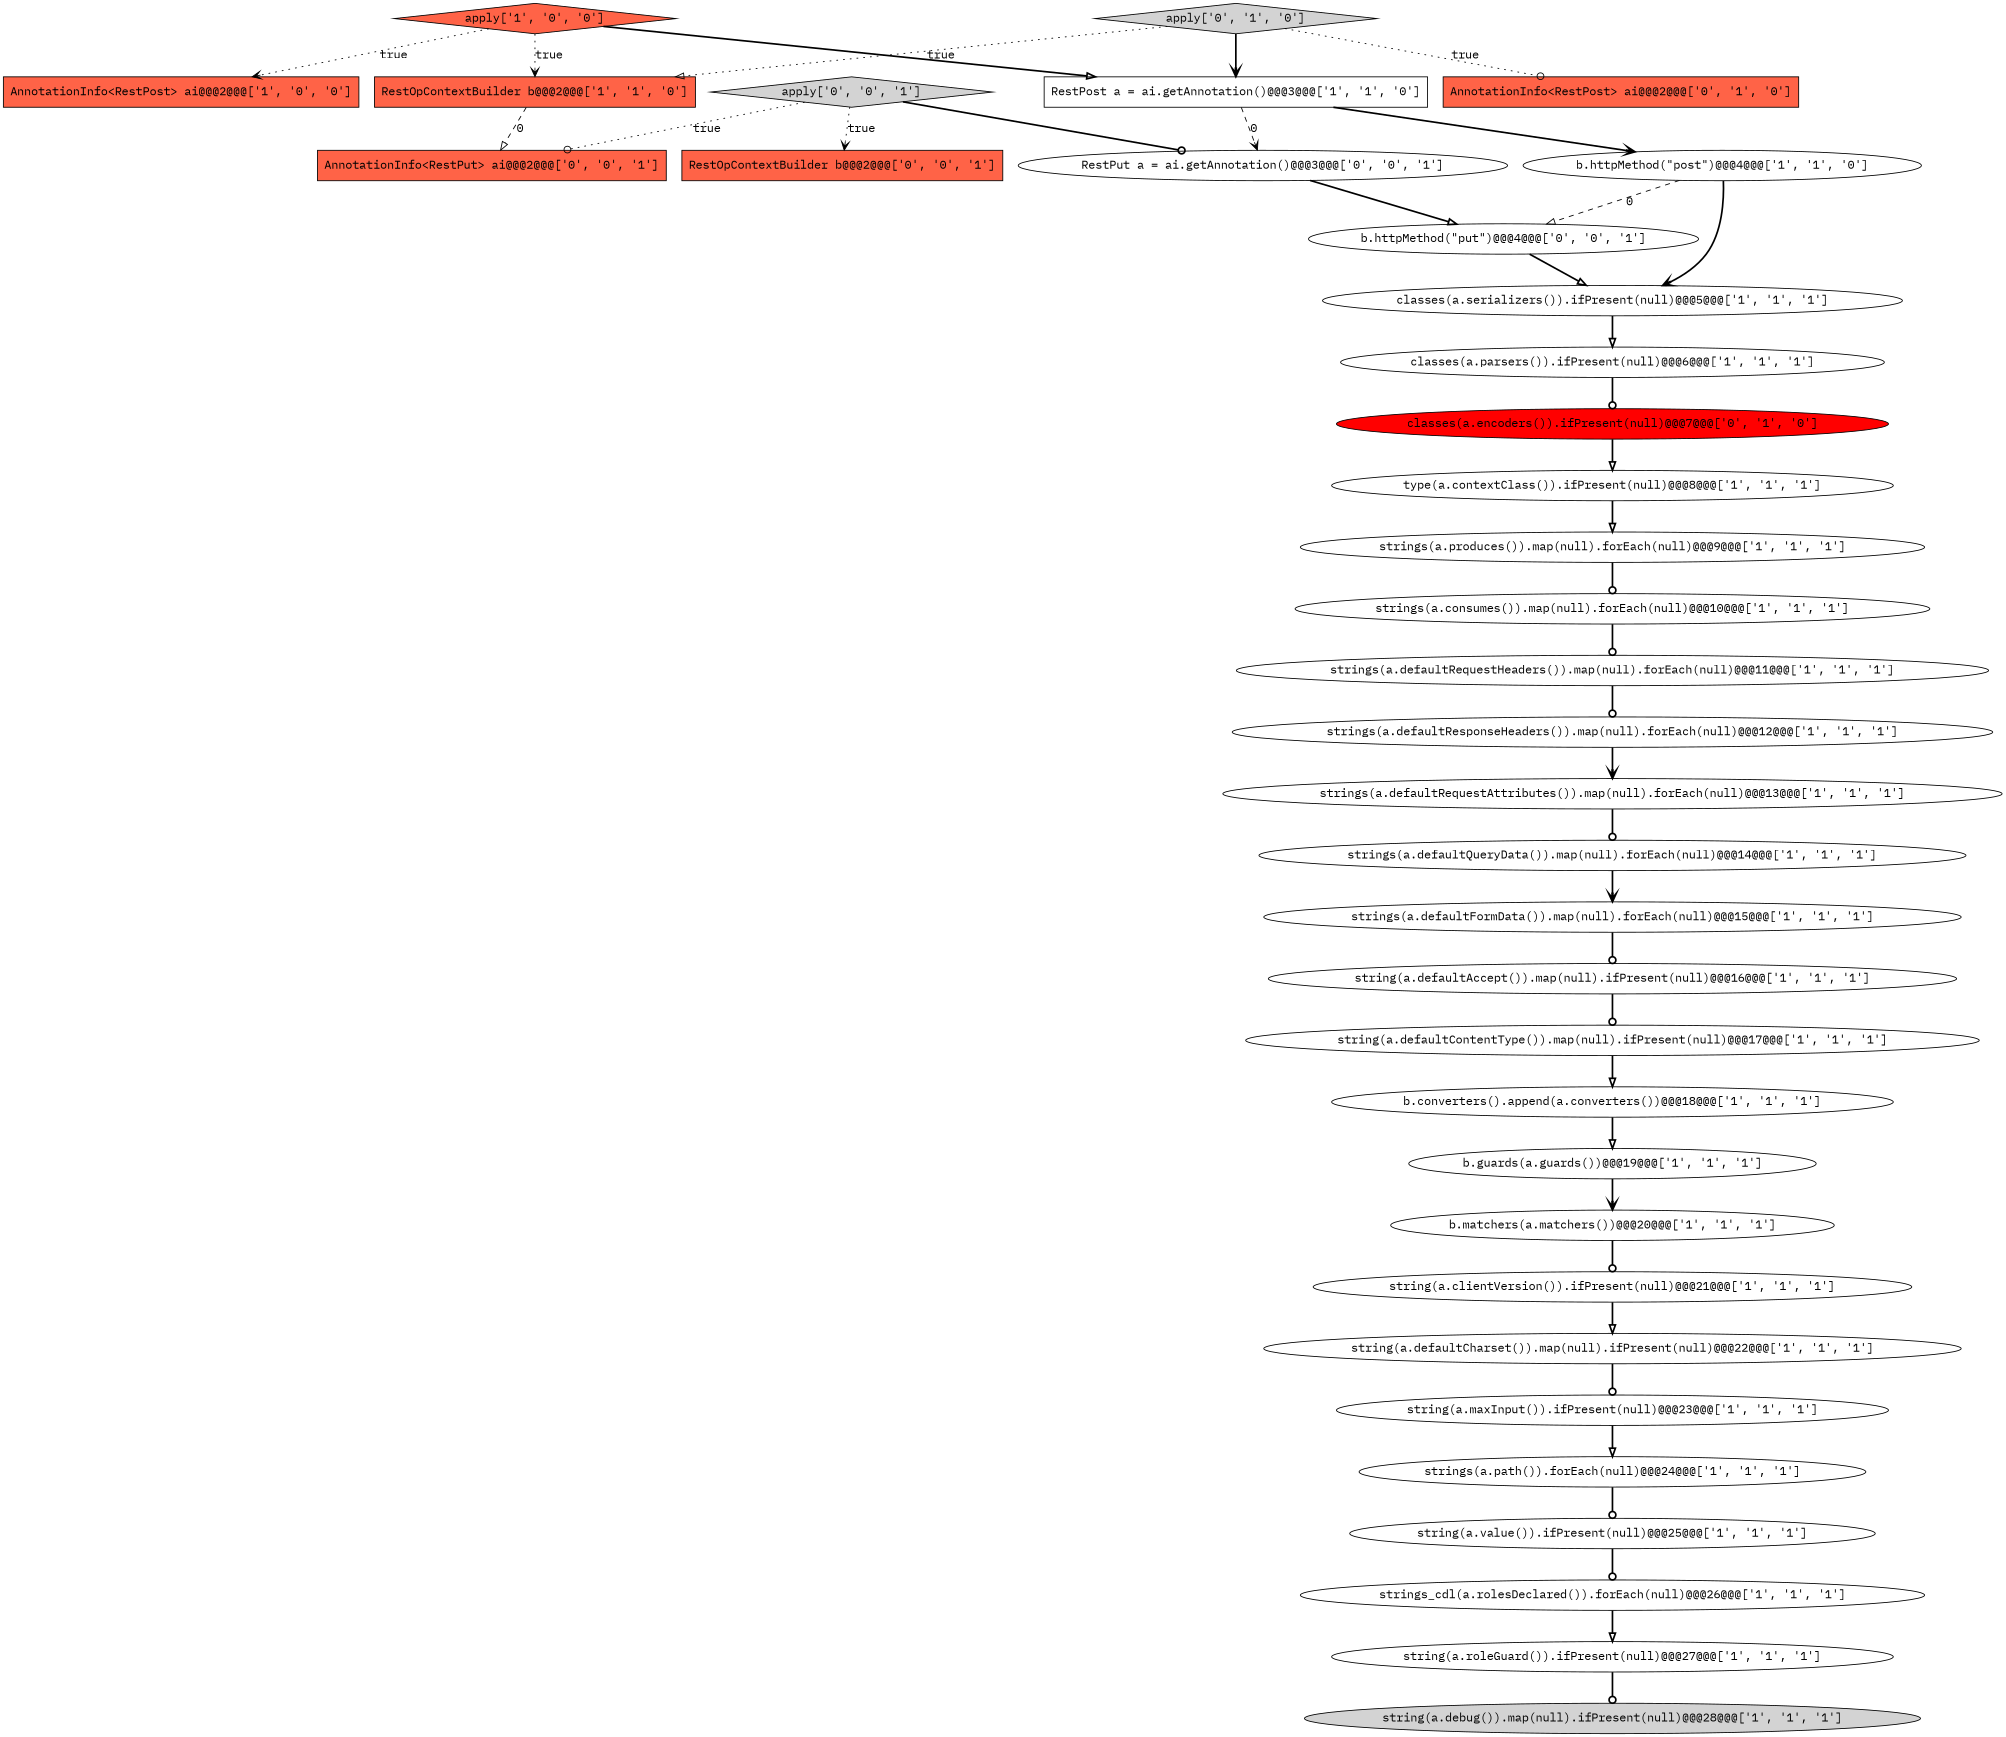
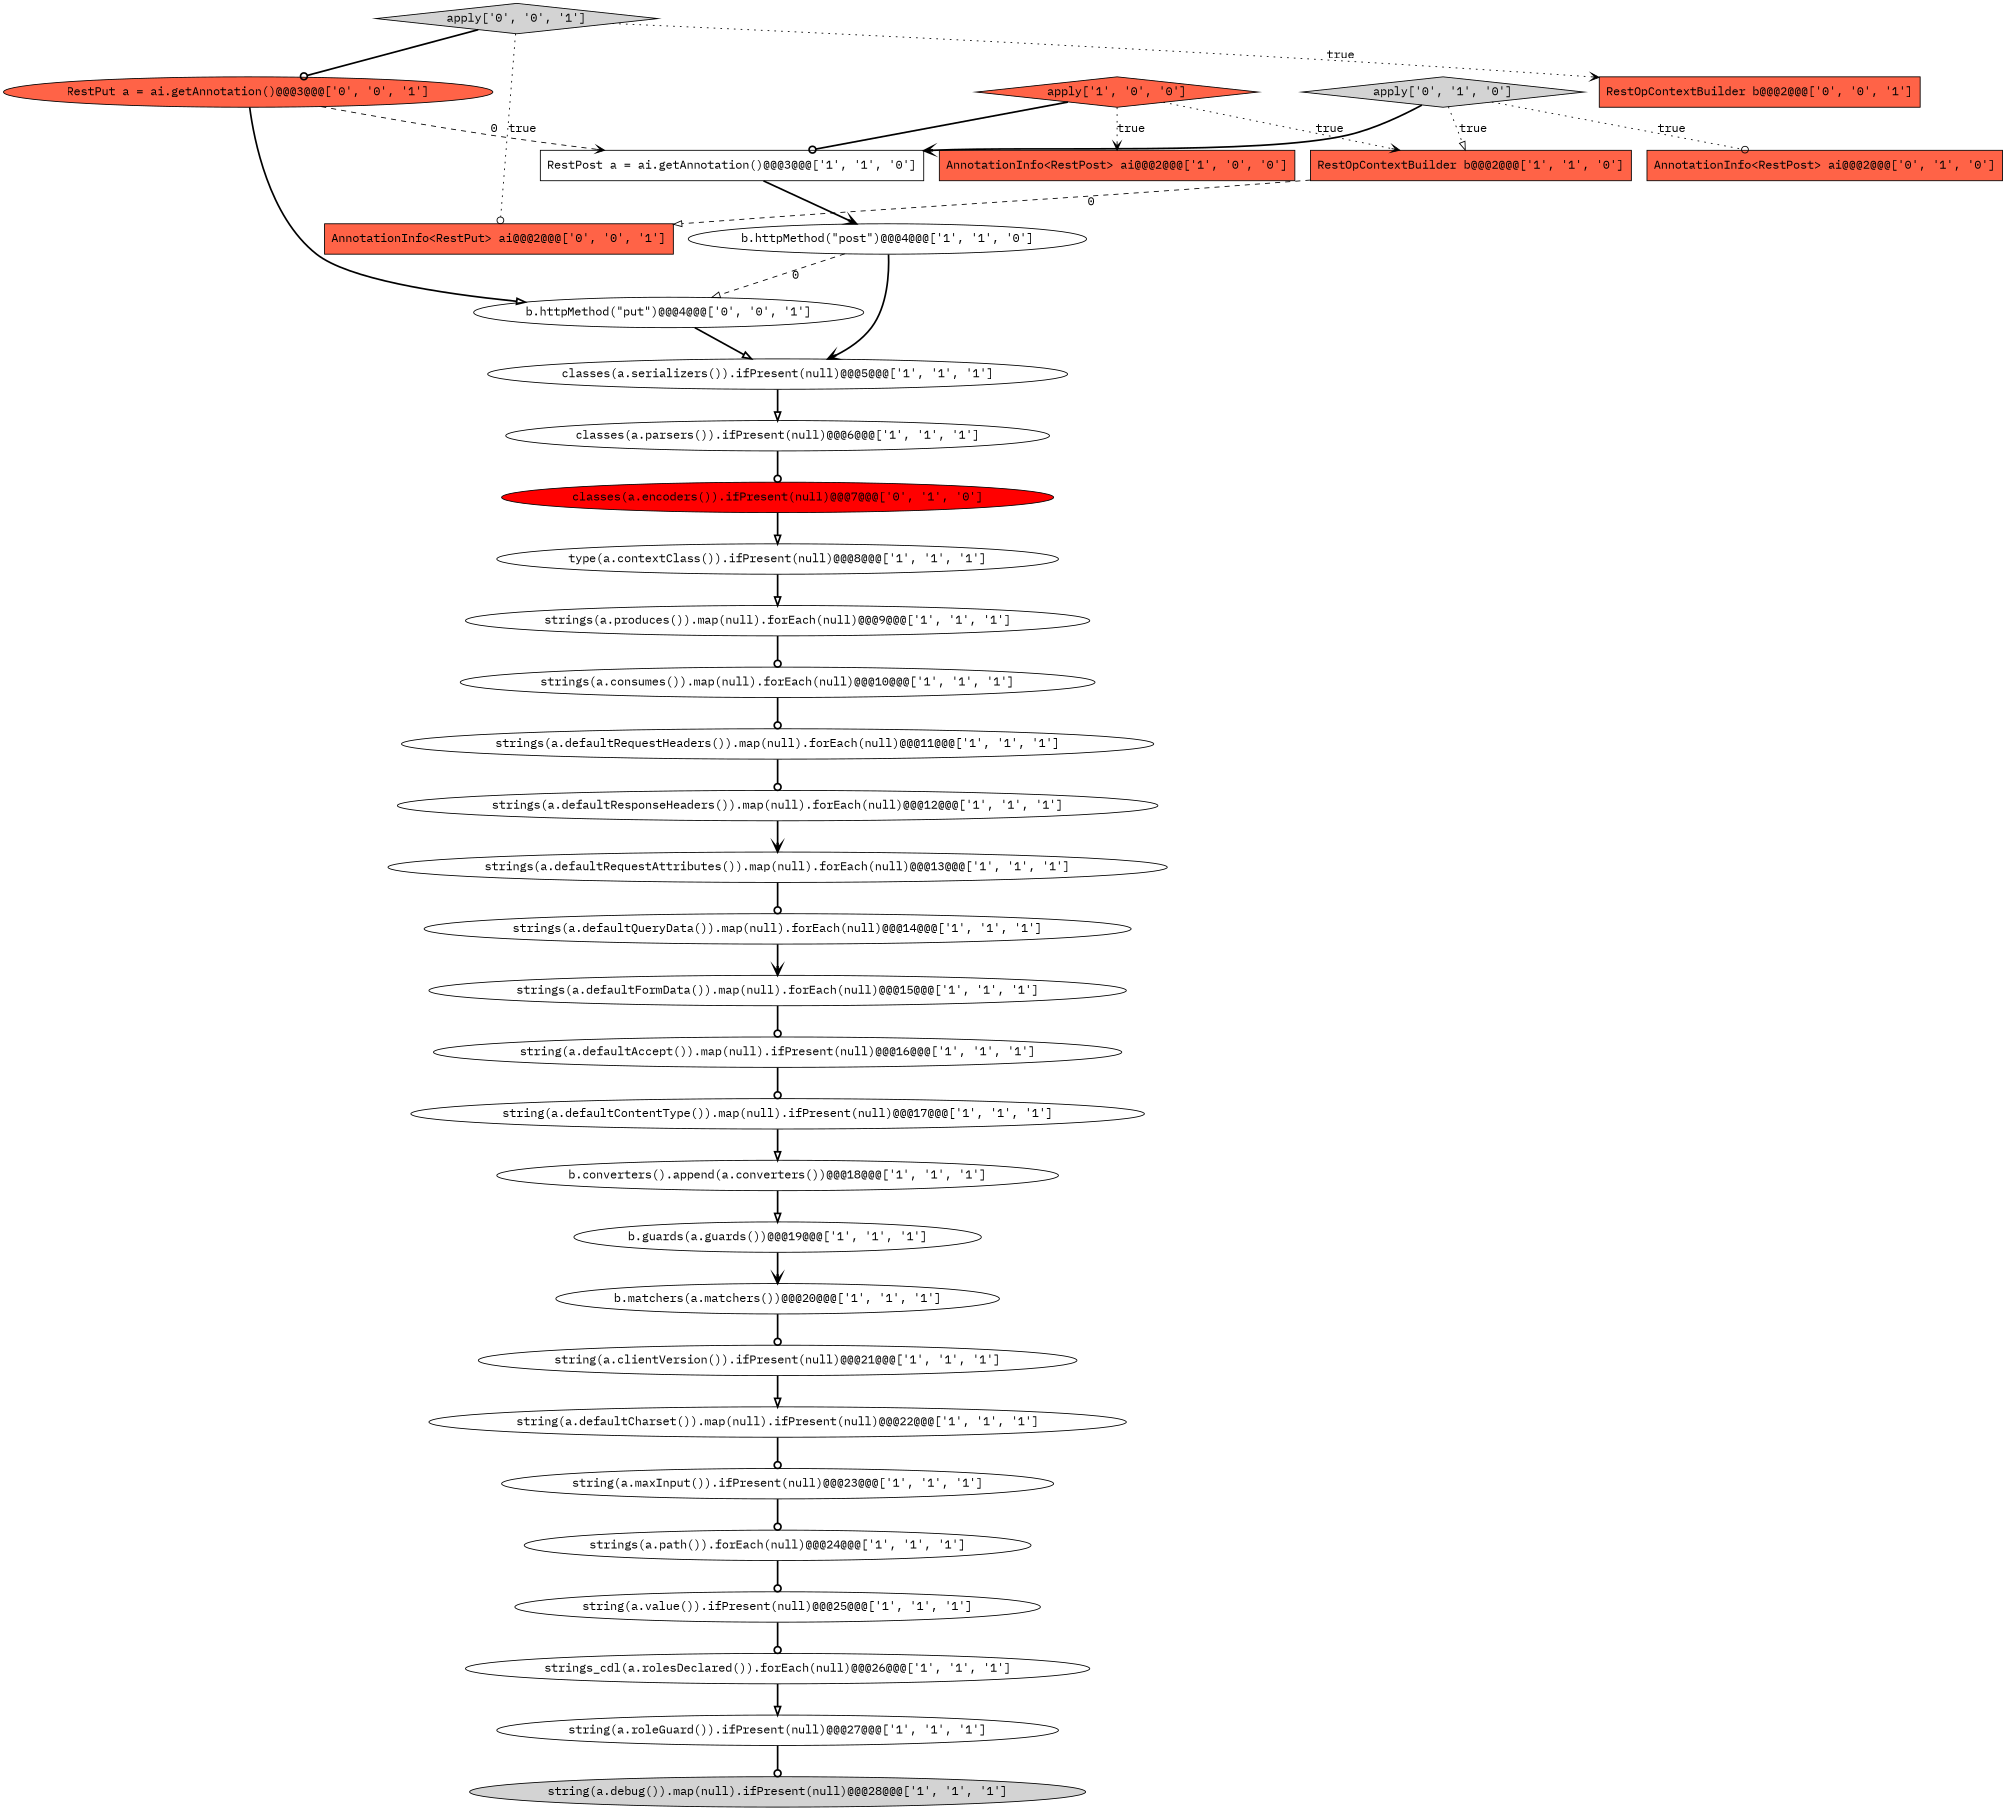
  digraph {
    fontname="IBM Plex Mono"
    node [fillcolor=white fontname="IBM Plex Mono" shape=ellipse style=filled]
    edge [arrowhead=odot fontname="IBM Plex Mono" style=bold]
    n1 [label="string(a.value()).ifPresent(null)@@@25@@@['1', '1', '1']"]
    n2 [label="strings_cdl(a.rolesDeclared()).forEach(null)@@@26@@@['1', '1', '1']"]
    n3 [label="string(a.roleGuard()).ifPresent(null)@@@27@@@['1', '1', '1']"]
    n4 [label="classes(a.parsers()).ifPresent(null)@@@6@@@['1', '1', '1']"]
    n5 [fillcolor=red label="classes(a.encoders()).ifPresent(null)@@@7@@@['0', '1', '0']"]
    n6 [label="type(a.contextClass()).ifPresent(null)@@@8@@@['1', '1', '1']"]
    n7 [label="string(a.maxInput()).ifPresent(null)@@@23@@@['1', '1', '1']"]
    n8 [label="strings(a.path()).forEach(null)@@@24@@@['1', '1', '1']"]
    n9 [label="strings(a.defaultRequestAttributes()).map(null).forEach(null)@@@13@@@['1', '1', '1']"]
    n10 [label="strings(a.defaultQueryData()).map(null).forEach(null)@@@14@@@['1', '1', '1']"]
    n11 [label="strings(a.defaultFormData()).map(null).forEach(null)@@@15@@@['1', '1', '1']"]
    n12 [label="b.httpMethod(\"put\")@@@4@@@['0', '0', '1']"]
    n13 [label="classes(a.serializers()).ifPresent(null)@@@5@@@['1', '1', '1']"]
    n14 [label="strings(a.produces()).map(null).forEach(null)@@@9@@@['1', '1', '1']"]
    n15 [label="b.httpMethod(\"post\")@@@4@@@['1', '1', '0']"]
    n16 [fillcolor=lightgray label="string(a.debug()).map(null).ifPresent(null)@@@28@@@['1', '1', '1']"]
    n17 [label="string(a.defaultAccept()).map(null).ifPresent(null)@@@16@@@['1', '1', '1']"]
    n18 [label="string(a.defaultContentType()).map(null).ifPresent(null)@@@17@@@['1', '1', '1']"]
    n19 [label="b.converters().append(a.converters())@@@18@@@['1', '1', '1']"]
    n20 [label="string(a.clientVersion()).ifPresent(null)@@@21@@@['1', '1', '1']"]
    n21 [label="string(a.defaultCharset()).map(null).ifPresent(null)@@@22@@@['1', '1', '1']"]
    n22 [label="b.guards(a.guards())@@@19@@@['1', '1', '1']"]
    n23 [label="strings(a.consumes()).map(null).forEach(null)@@@10@@@['1', '1', '1']"]
    n24 [label="strings(a.defaultRequestHeaders()).map(null).forEach(null)@@@11@@@['1', '1', '1']"]
    n25 [label="strings(a.defaultResponseHeaders()).map(null).forEach(null)@@@12@@@['1', '1', '1']"]
    n26 [fillcolor=tomato label="AnnotationInfo<RestPut> ai@@@2@@@['0', '0', '1']" shape=box]
    n27 [fillcolor=tomato label="AnnotationInfo<RestPost> ai@@@2@@@['0', '1', '0']" shape=box]
    n28 [fillcolor=lightgray label="apply['0', '0', '1']" shape=diamond]
    n29 [fillcolor=tomato label="RestOpContextBuilder b@@@2@@@['0', '0', '1']" shape=box]
-   n30 [label="RestPut a = ai.getAnnotation()@@@3@@@['0', '0', '1']"]
+   n30 [fillcolor=tomato label="RestPut a = ai.getAnnotation()@@@3@@@['0', '0', '1']"]
    n31 [fillcolor=tomato label="RestOpContextBuilder b@@@2@@@['1', '1', '0']" shape=box]
    n32 [fillcolor=tomato label="apply['1', '0', '0']" shape=diamond]
    n33 [fillcolor=tomato label="AnnotationInfo<RestPost> ai@@@2@@@['1', '0', '0']" shape=box]
    n34 [label="RestPost a = ai.getAnnotation()@@@3@@@['1', '1', '0']" shape=box]
    n35 [label="b.matchers(a.matchers())@@@20@@@['1', '1', '1']"]
    n36 [fillcolor=lightgray label="apply['0', '1', '0']" shape=diamond]
    n1 -> n2
    n2 -> n3 [arrowhead=onormal]
    n3 -> n16
    n4 -> n5
    n5 -> n6 [arrowhead=onormal]
    n6 -> n14 [arrowhead=onormal]
-   n7 -> n8 [arrowhead=onormal]
+   n7 -> n8
    n8 -> n1
    n9 -> n10
    n10 -> n11 [arrowhead=vee]
    n11 -> n17
    n12 -> n13 [arrowhead=onormal]
    n13 -> n4 [arrowhead=onormal]
    n14 -> n23
    n15 -> n12 [arrowhead=onormal label=0 style=dashed]
    n15 -> n13 [arrowhead=vee]
    n17 -> n18
    n18 -> n19 [arrowhead=onormal]
    n19 -> n22 [arrowhead=onormal]
    n20 -> n21 [arrowhead=onormal]
    n21 -> n7
    n22 -> n35 [arrowhead=vee]
    n23 -> n24
    n24 -> n25
    n25 -> n9 [arrowhead=vee]
    n28 -> n26 [label=true style=dotted]
    n28 -> n29 [arrowhead=vee label=true style=dotted]
    n28 -> n30
    n30 -> n12 [arrowhead=onormal]
    n31 -> n26 [arrowhead=onormal label=0 style=dashed]
    n32 -> n31 [arrowhead=vee label=true style=dotted]
    n32 -> n33 [arrowhead=vee label=true style=dotted]
-   n32 -> n34 [arrowhead=onormal]
+   n32 -> n34
    n34 -> n15 [arrowhead=vee]
-   n34 -> n30 [arrowhead=vee label=0 style=dashed]
+   n30 -> n34 [arrowhead=vee label=0 style=dashed]
    n35 -> n20
    n36 -> n27 [label=true style=dotted]
    n36 -> n31 [arrowhead=onormal label=true style=dotted]
    n36 -> n34 [arrowhead=vee]
  }
